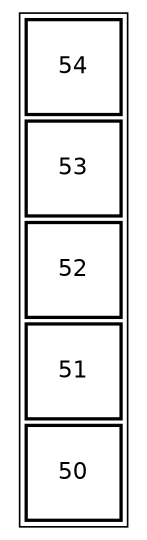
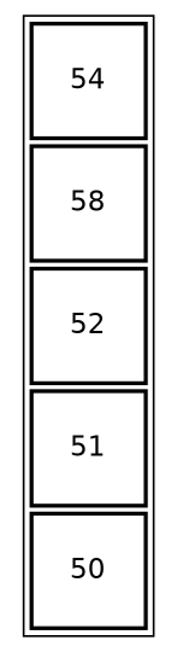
  digraph {
-   n1 [fontname=Helvetica label=<<table><tr><td width="60" height="60" border="2">54</td></tr><tr><td width="60" height="60" border="2">53</td></tr><tr><td width="60" height="60" border="2">52</td></tr><tr><td width="60" height="60" border="2">51</td></tr><tr><td width="60" height="60" border="2">50</td></tr></table>> shape=none]
+   n1 [fontname=Helvetica label=<<table><tr><td width="60" height="60" border="2">54</td></tr><tr><td width="60" height="60" border="2">58</td></tr><tr><td width="60" height="60" border="2">52</td></tr><tr><td width="60" height="60" border="2">51</td></tr><tr><td width="60" height="60" border="2">50</td></tr></table>> shape=none]
  }
